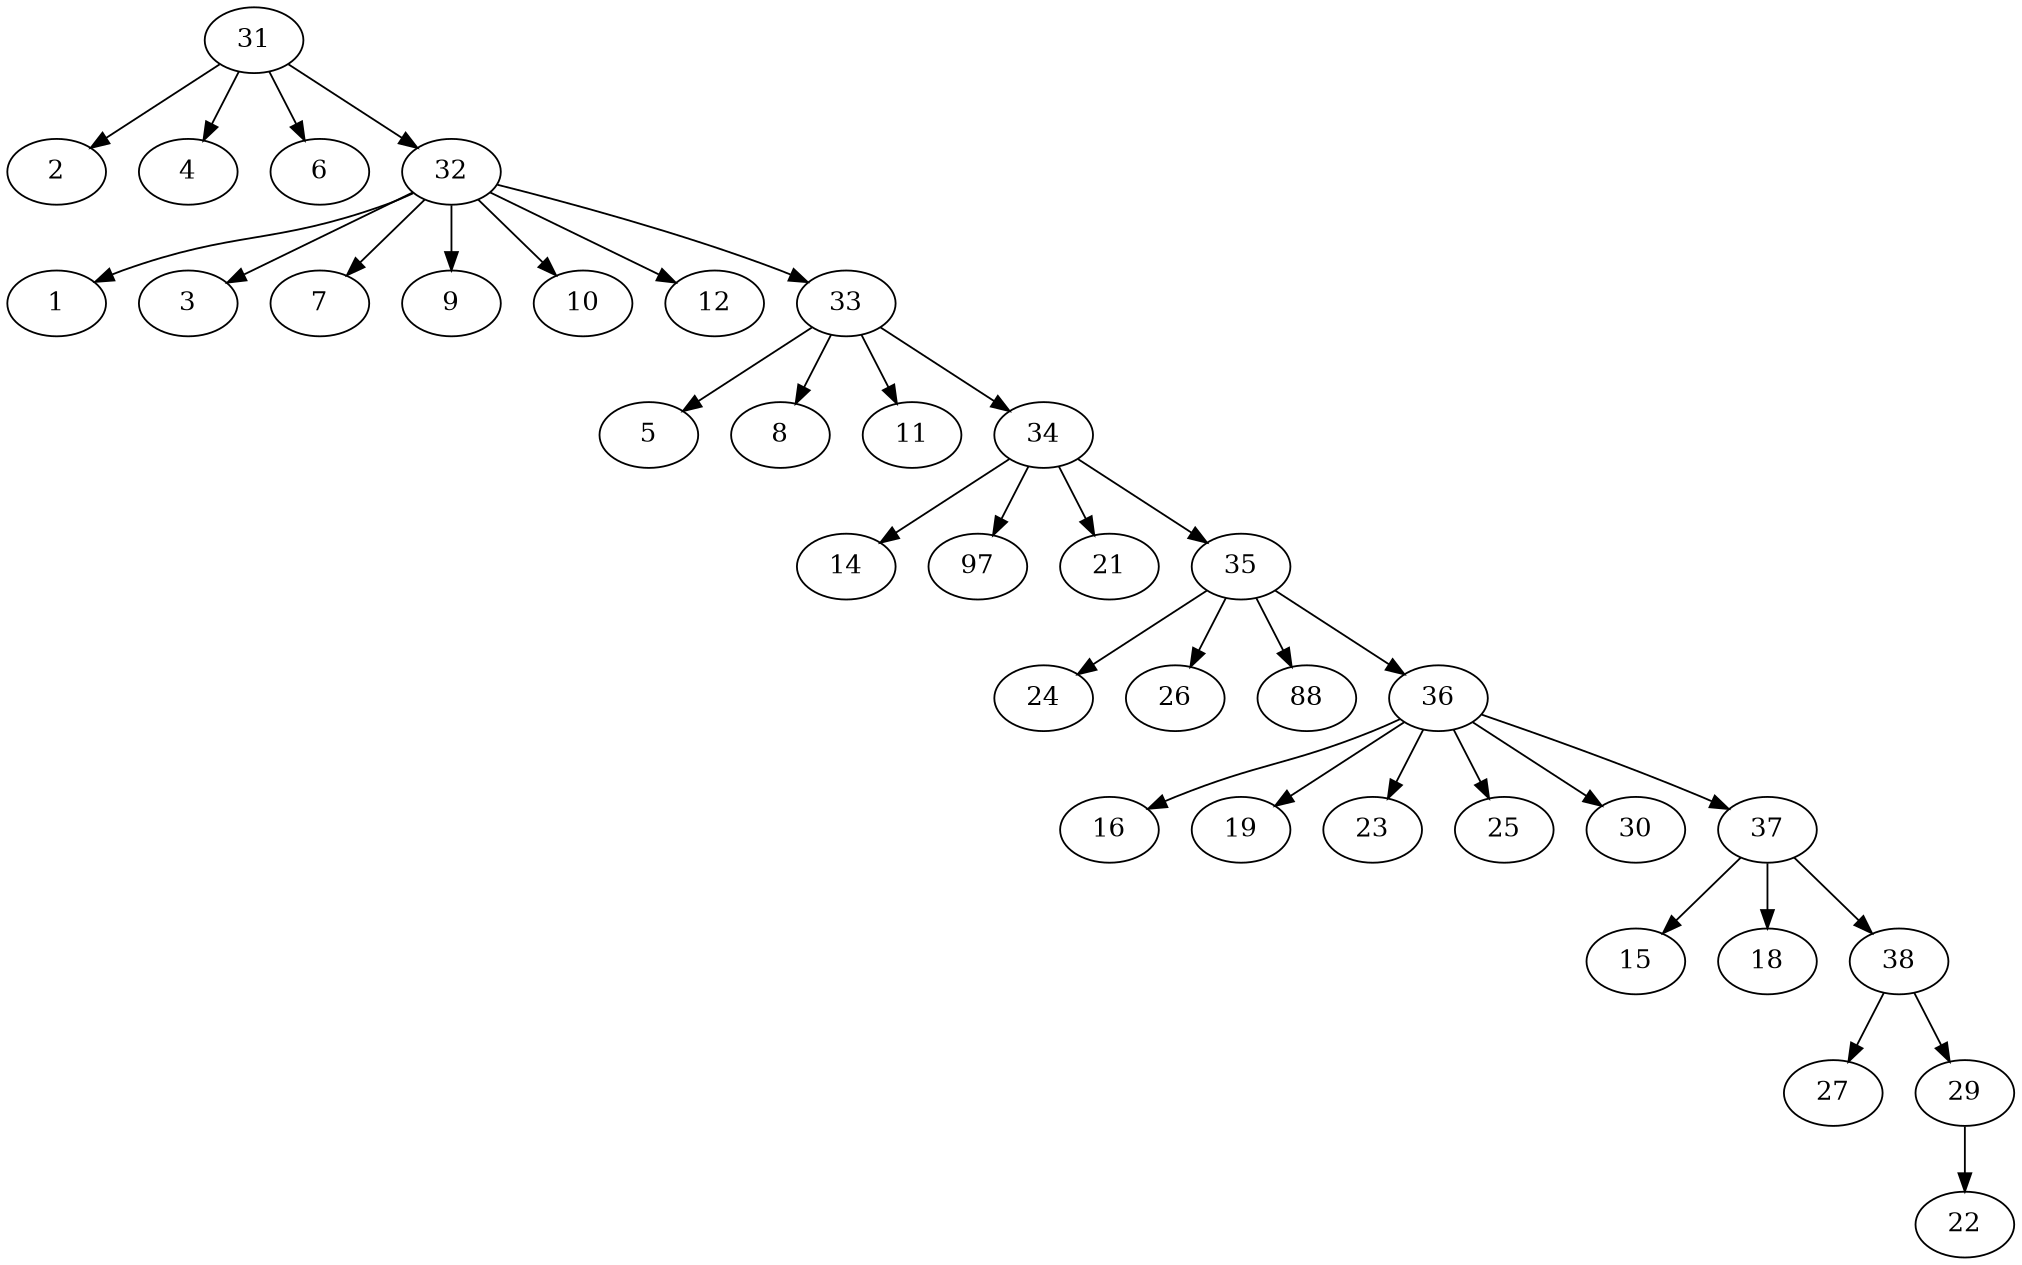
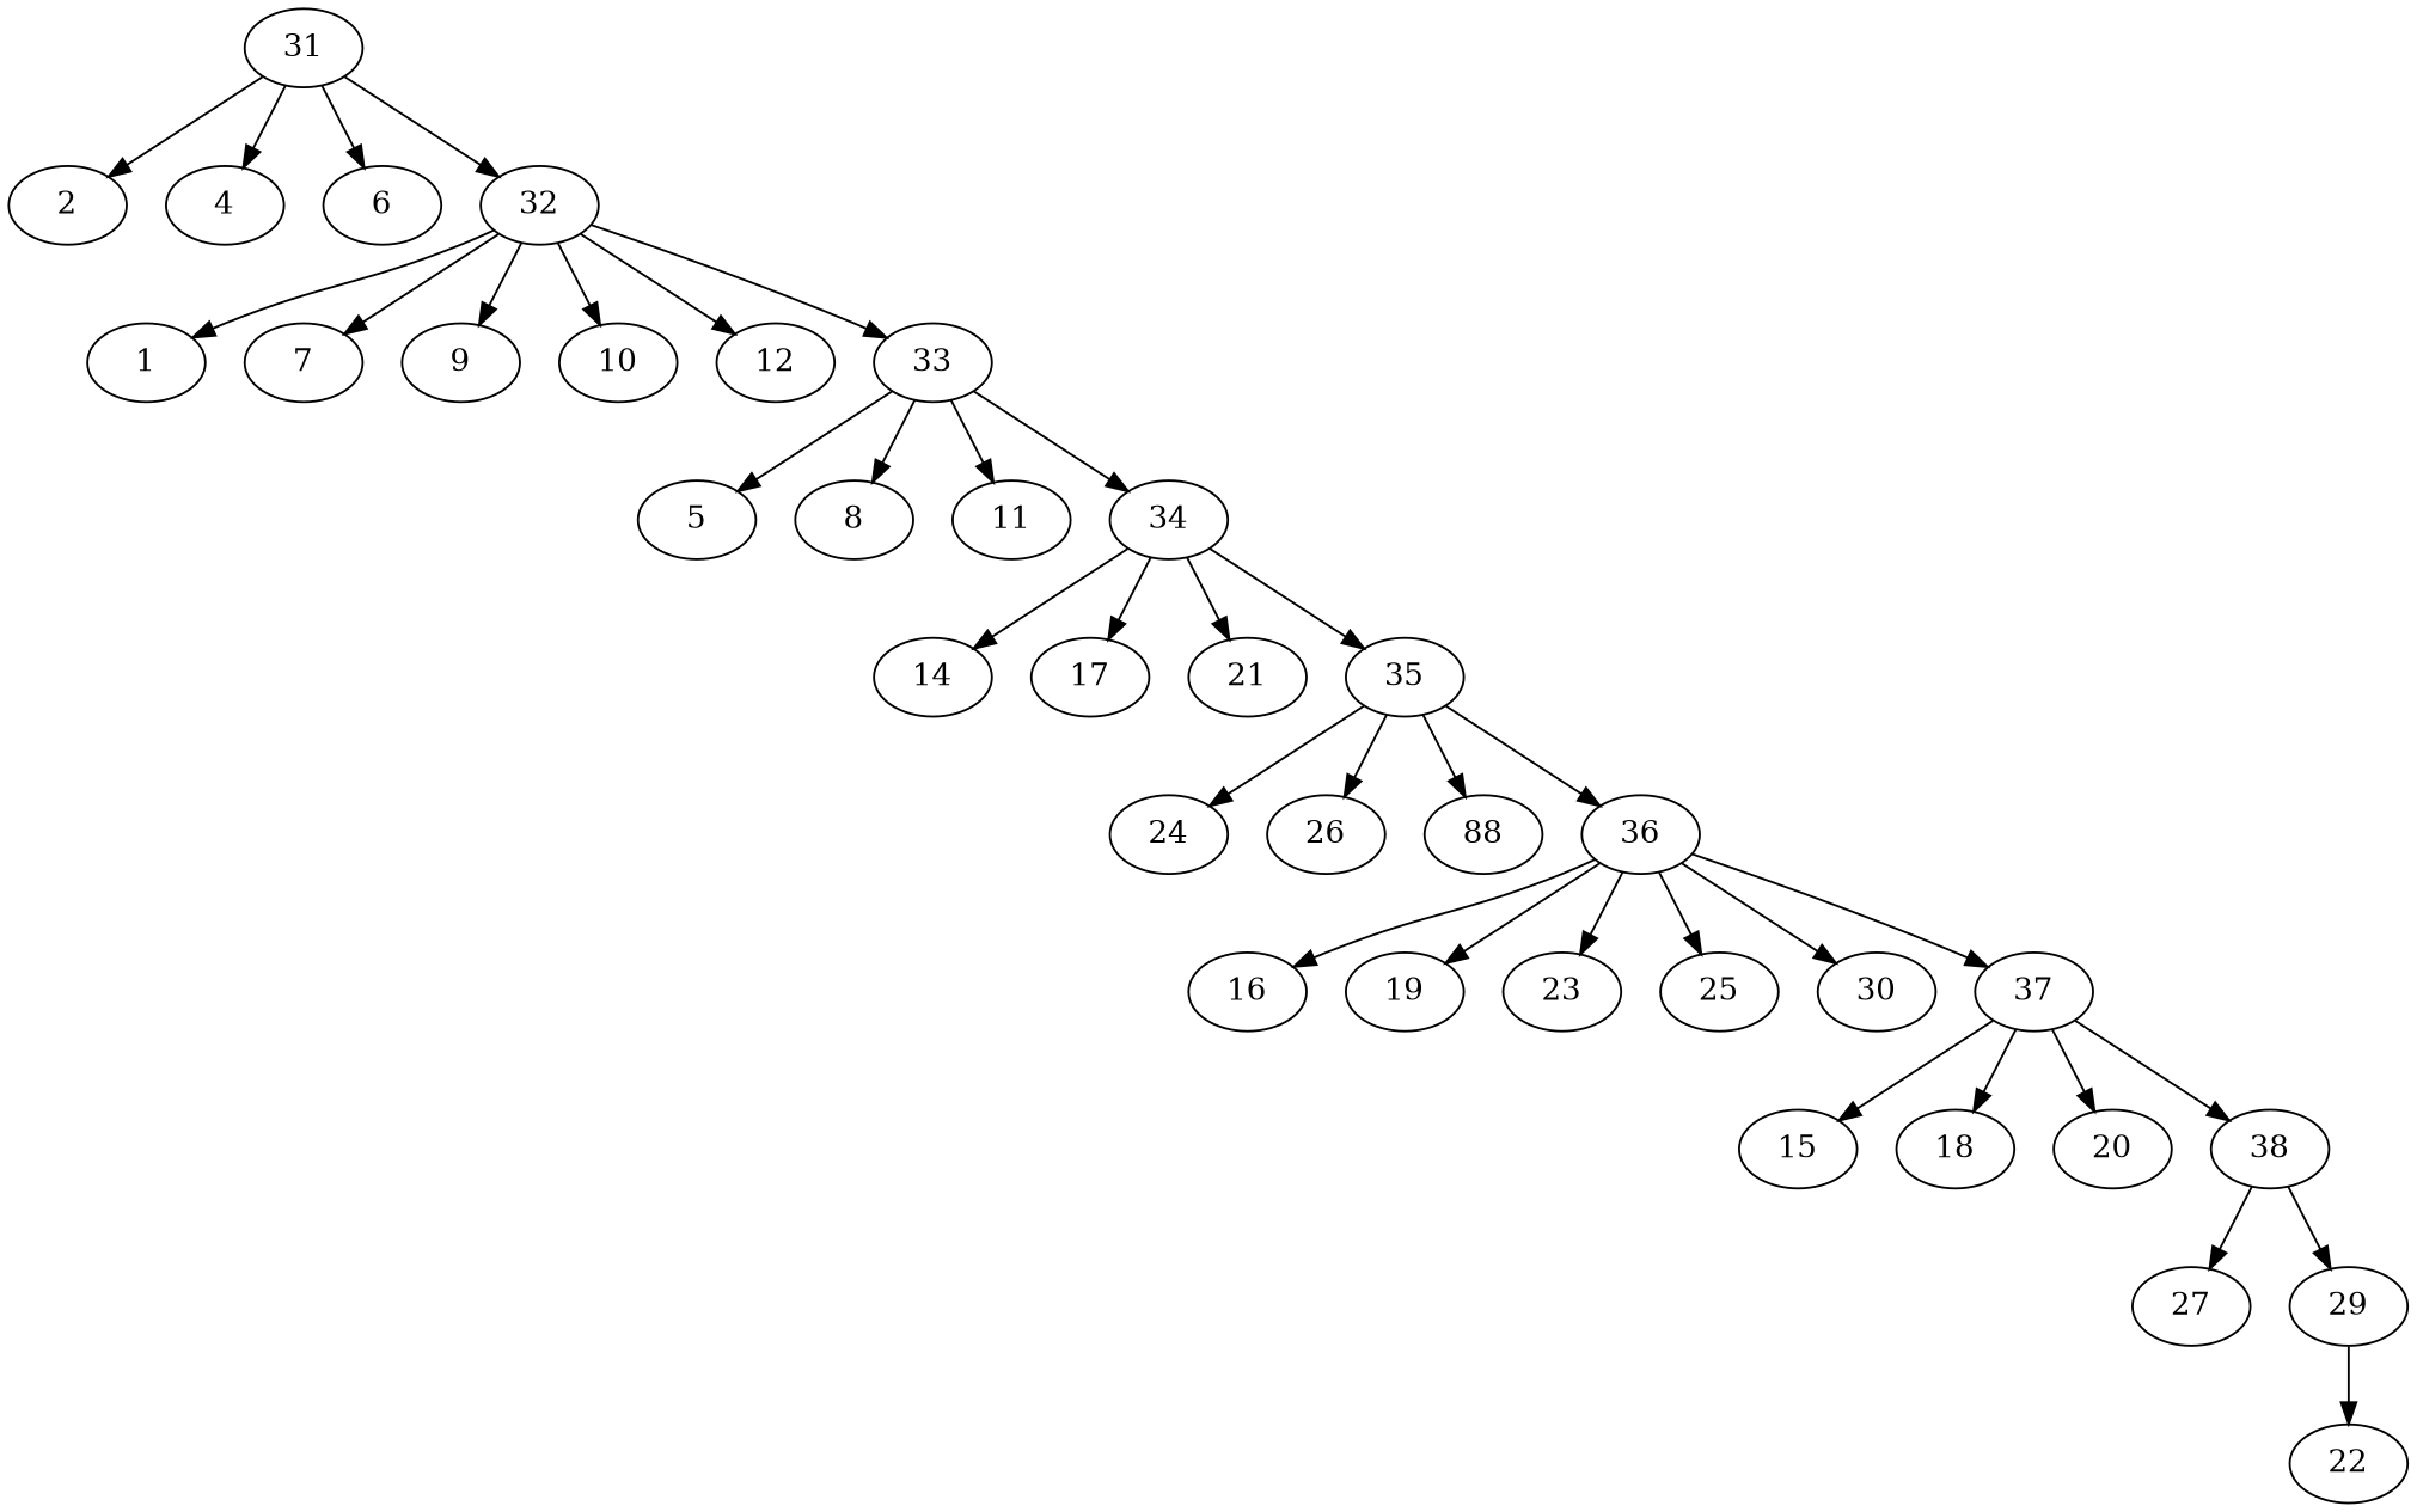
  digraph {
    31
    2
    4
    6
    32
    1
-   3
    7
    9
    10
    12
    33
    5
    8
    11
    34
    14
-   17 [label=97]
+   17
    21
    35
    24
    26
    n23 [label=88]
    36
    16
    19
    23
    25
    30
    37
    15
    18
+   20
    38
    27
    29
    22
    31 -> 2
    31 -> 4
    31 -> 6
    31 -> 32
    32 -> 1
-   32 -> 3
    32 -> 7
    32 -> 9
    32 -> 10
    32 -> 12
    32 -> 33
    33 -> 5
    33 -> 8
    33 -> 11
    33 -> 34
    34 -> 14
    34 -> 17
    34 -> 21
    34 -> 35
    35 -> 24
    35 -> 26
    35 -> n23
    35 -> 36
    36 -> 16
    36 -> 19
    36 -> 23
    36 -> 25
    36 -> 30
    36 -> 37
    37 -> 15
    37 -> 18
+   37 -> 20
    37 -> 38
    38 -> 27
    38 -> 29
    29 -> 22
  }
